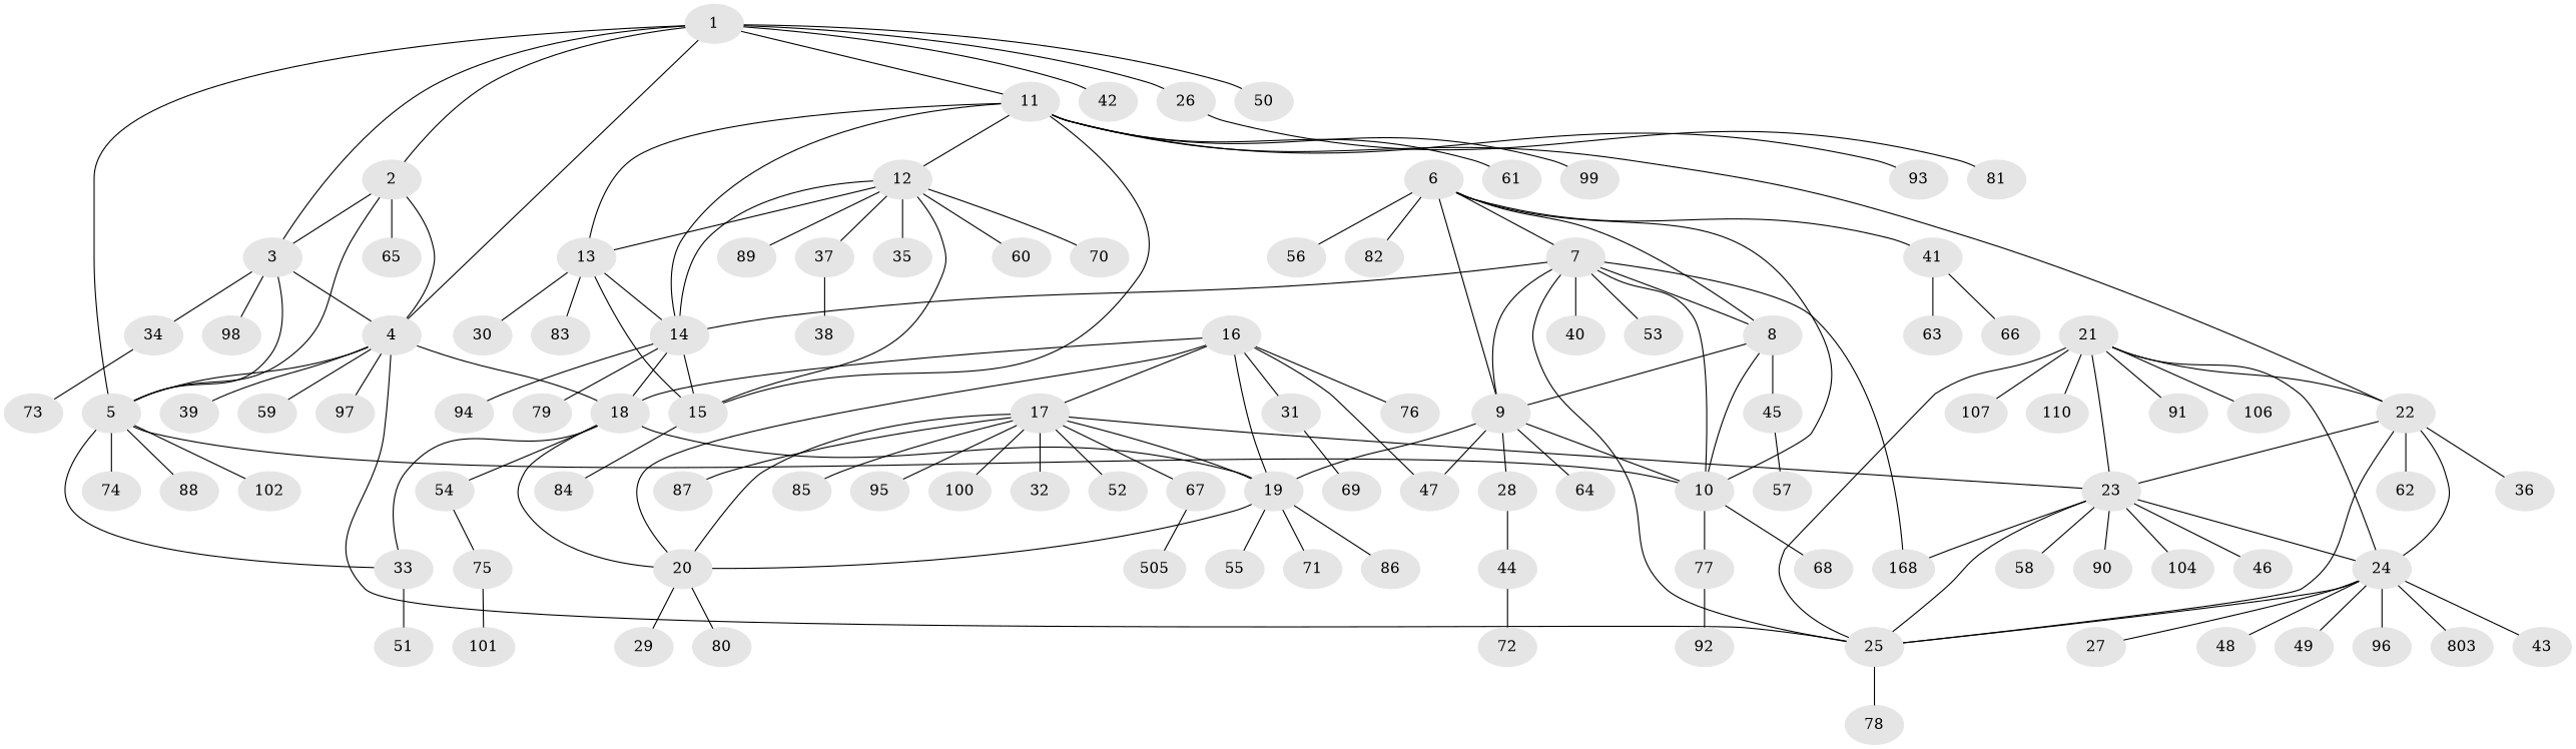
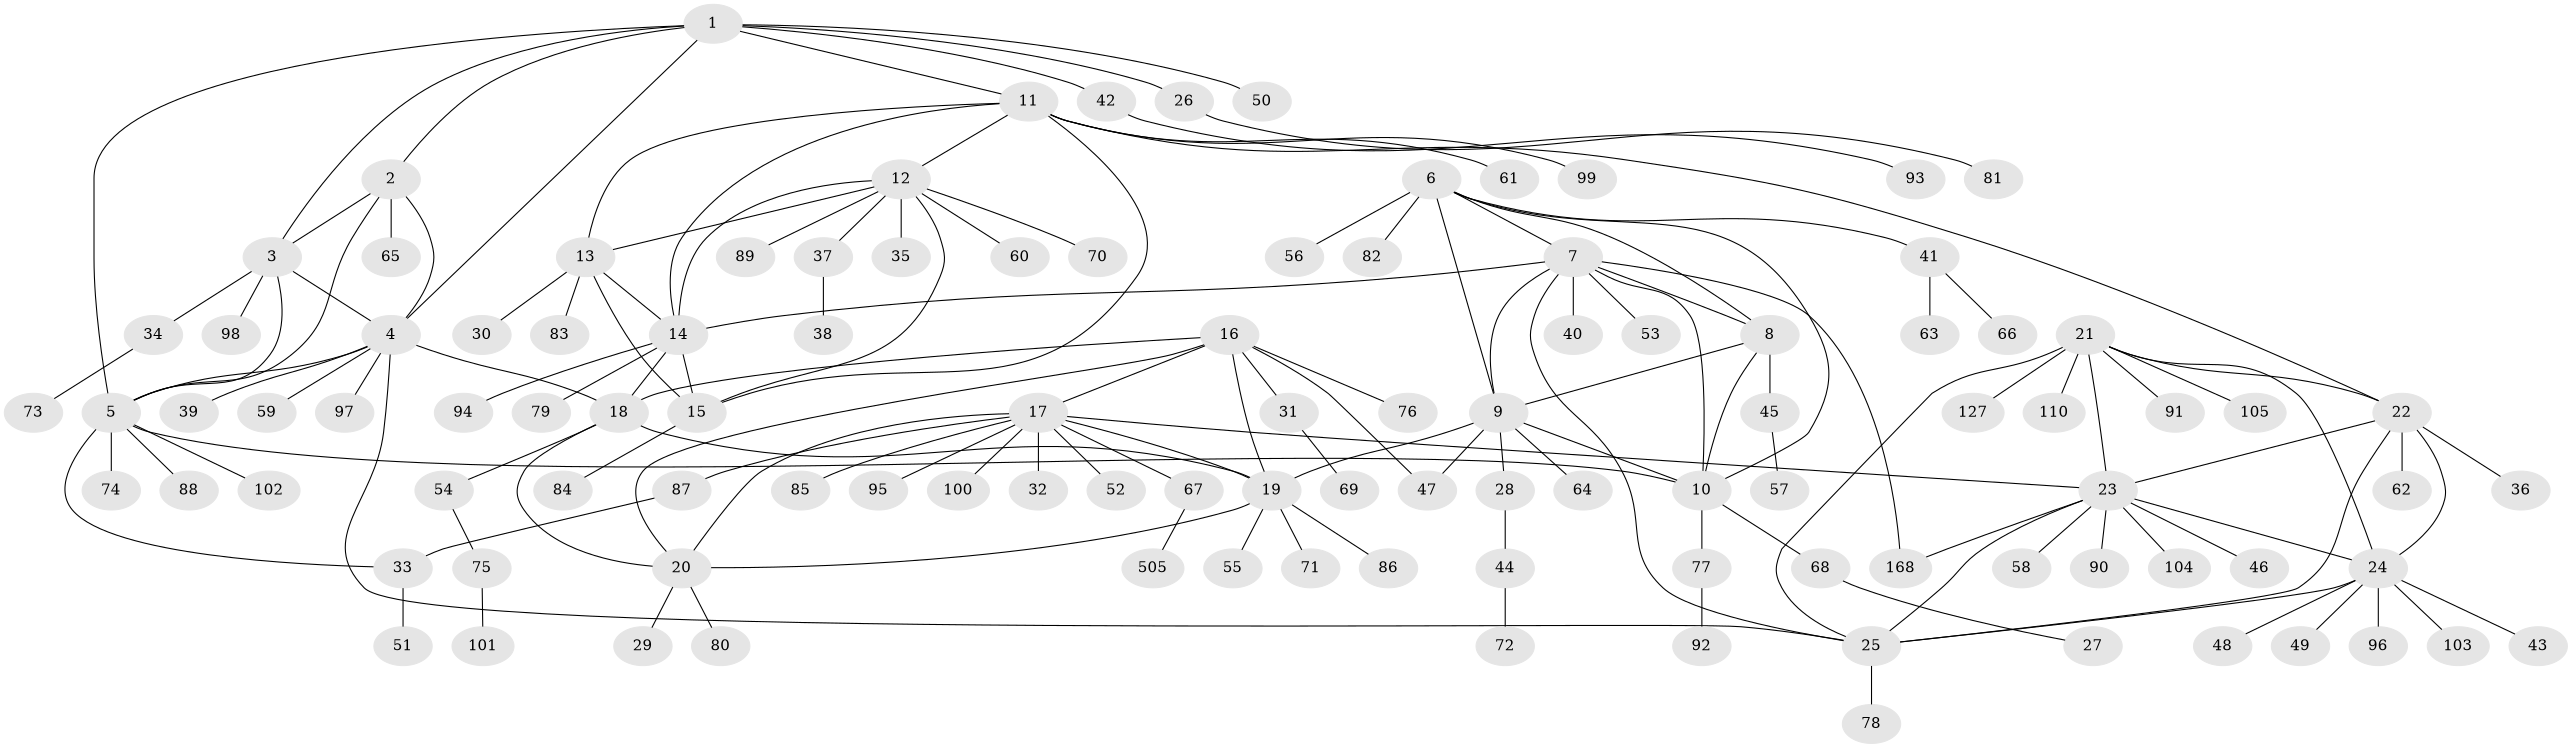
  graph {
    node [color=gray90 style=filled]
    1
    2
    3
    4
    5
    11
    26
    42
    50
    65
    34
    98
    18
    25
    39
    59
    97
    10
    33
    74
    88
    102
    14
    12
    13
    15
    22
    61
    93
    99
    81
    73
    19
    20
    54
    78
    68
    77
    51
    6
    7
    8
    9
    41
    56
    82
    40
    53
    n49 [label=168]
    45
    28
    47
    64
    63
    66
    79
    94
    57
    55
    71
    86
    44
    92
    35
    37
    60
    70
    89
    30
    83
    84
    23
    24
    36
    62
    38
    16
    17
    31
    76
    32
    52
    67
    85
    87
    95
    100
    29
    80
    69
    46
    58
    90
    104
    n95 [label=505]
    75
    21
    91
-   106
-   107
+   106 [label=105]
+   107 [label=127]
    110
    27
    43
    48
    49
    96
-   103 [label=803]
+   103
    72
    101
    1 -- 2
    1 -- 3
    1 -- 4
    1 -- 5
    1 -- 11
    1 -- 26
    1 -- 42
    1 -- 50
    2 -- 3
    2 -- 4
    2 -- 5
    2 -- 65
    3 -- 4
    3 -- 5
    3 -- 34
    3 -- 98
    4 -- 5
    4 -- 18
    4 -- 25
    4 -- 39
    4 -- 59
    4 -- 97
    5 -- 10
    5 -- 33
    5 -- 74
    5 -- 88
    5 -- 102
    11 -- 14
    11 -- 12
    11 -- 13
    11 -- 15
    11 -- 22
    11 -- 61
-   11 -- 93
+   42 -- 93
    11 -- 99
    26 -- 81
    34 -- 73
-   18 -- 33
+   87 -- 33
    18 -- 19
    18 -- 20
    18 -- 54
    25 -- 78
    10 -- 68
    10 -- 77
    33 -- 51
    14 -- 18
    14 -- 15
    14 -- 79
    14 -- 94
    12 -- 14
    12 -- 13
    12 -- 15
    12 -- 35
    12 -- 37
    12 -- 60
    12 -- 70
    12 -- 89
    13 -- 14
    13 -- 15
    13 -- 30
    13 -- 83
    15 -- 84
    22 -- 25
    22 -- 23
    22 -- 24
    22 -- 36
    22 -- 62
    19 -- 20
    19 -- 55
    19 -- 71
    19 -- 86
    20 -- 29
    20 -- 80
    54 -- 75
    77 -- 92
    6 -- 10
    6 -- 7
    6 -- 8
    6 -- 9
    6 -- 41
    6 -- 56
    6 -- 82
    7 -- 25
    7 -- 10
    7 -- 14
    7 -- 8
    7 -- 9
    7 -- 40
    7 -- 53
    7 -- n49
    8 -- 10
    8 -- 9
    8 -- 45
    9 -- 10
    9 -- 19
    9 -- 28
    9 -- 47
    9 -- 64
    41 -- 63
    41 -- 66
    45 -- 57
    28 -- 44
    44 -- 72
    37 -- 38
    23 -- 25
    23 -- n49
    23 -- 24
    23 -- 46
    23 -- 58
    23 -- 90
    23 -- 104
    24 -- 25
-   24 -- 27
+   68 -- 27
    24 -- 43
    24 -- 48
    24 -- 49
    24 -- 96
    24 -- 103
    16 -- 18
    16 -- 19
    16 -- 20
    16 -- 47
    16 -- 17
    16 -- 31
    16 -- 76
    17 -- 19
    17 -- 20
    17 -- 23
    17 -- 32
    17 -- 52
    17 -- 67
    17 -- 85
    17 -- 87
    17 -- 95
    17 -- 100
    31 -- 69
    67 -- n95
    75 -- 101
    21 -- 25
    21 -- 22
    21 -- 23
    21 -- 24
    21 -- 91
    21 -- 106
    21 -- 107
    21 -- 110
  }
